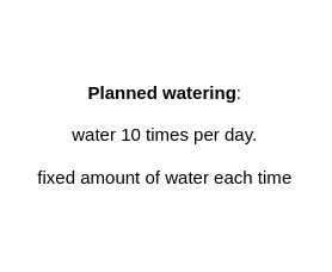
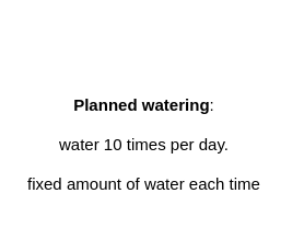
  <mxCell id="0" />
  <mxCell id="1" parent="0" />
- <mxCell id="2" value="&lt;b&gt;Planned watering&lt;/b&gt;:&lt;br&gt;&lt;br&gt;water 10 times per day.&lt;br&gt;&lt;br&gt;fixed amount of water each time" style="text;html=1;strokeColor=none;fillColor=none;align=center;verticalAlign=middle;whiteSpace=wrap;rounded=0;" parent="1" vertex="1"><mxGeometry x="20" y="20" width="180" height="140" as="geometry" /></mxCell>
+ <mxCell id="2" value="&lt;b&gt;Planned watering&lt;/b&gt;:&lt;br&gt;&lt;br&gt;water 10 times per day.&lt;br&gt;&lt;br&gt;fixed amount of water each time" style="text;html=1;strokeColor=none;fillColor=none;align=center;verticalAlign=middle;whiteSpace=wrap;rounded=0;" parent="1" vertex="1"><mxGeometry x="15" y="35" width="180" height="140" as="geometry" /></mxCell>
